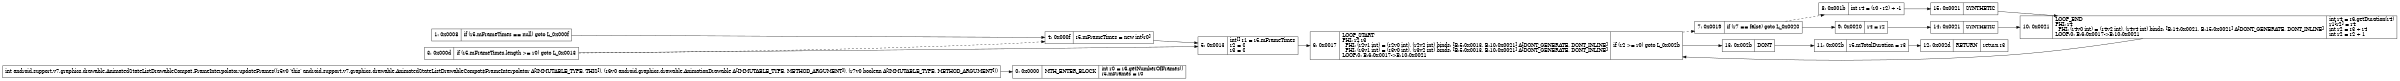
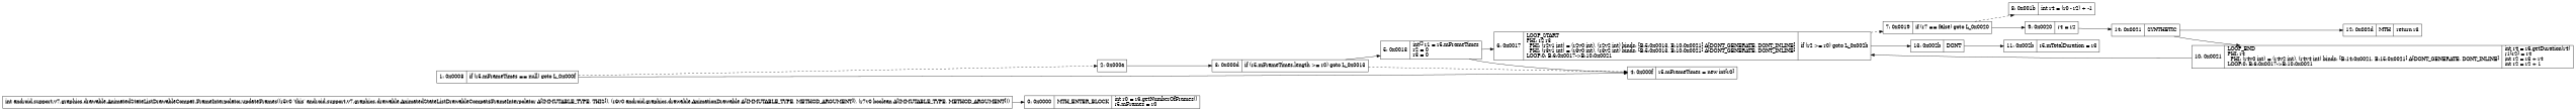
  digraph {
    rankdir=LR
    node [shape=record]
    n1 [label="{0\:\ 0x0000|MTH_ENTER_BLOCK\l|int r0 = r6.getNumberOfFrames()\lr5.mFrames = r0\l}"]
    n2 [label="{1\:\ 0x0008|if (r5.mFrameTimes == null) goto L_0x000f\l}"]
+   n3 [label="{2\:\ 0x000a}"]
    n4 [label="{4\:\ 0x000f|r5.mFrameTimes = new int[r0]\l}"]
    n5 [label="{3\:\ 0x000d|if (r5.mFrameTimes.length \>= r0) goto L_0x0013\l}"]
    n6 [label="{5\:\ 0x0013|int[] r1 = r5.mFrameTimes\lr2 = 0\lr3 = 0\l}"]
    n7 [label="{6\:\ 0x0017|LOOP_START\lPHI: r2 r3 \l  PHI: (r2v1 int) = (r2v0 int), (r2v2 int) binds: [B:5:0x0013, B:10:0x0021] A[DONT_GENERATE, DONT_INLINE]\l  PHI: (r3v1 int) = (r3v0 int), (r3v2 int) binds: [B:5:0x0013, B:10:0x0021] A[DONT_GENERATE, DONT_INLINE]\lLOOP:0: B:6:0x0017\-\>B:10:0x0021\l|if (r2 \>= r0) goto L_0x002b\l}"]
    n8 [label="{7\:\ 0x0019|if (r7 == false) goto L_0x0020\l}"]
    n9 [label="{13\:\ 0x002b|DONT\l}"]
    n10 [label="{8\:\ 0x001b|int r4 = (r0 \- r2) + \-1\l}"]
    n11 [label="{9\:\ 0x0020|r4 = r2\l}"]
    n12 [label="{11\:\ 0x002b|r5.mTotalDuration = r3\l}"]
-   n13 [label="{15\:\ 0x0021|SYNTHETIC\l}"]
    n14 [label="{14\:\ 0x0021|SYNTHETIC\l}"]
    n15 [label="{10\:\ 0x0021|LOOP_END\lPHI: r4 \l  PHI: (r4v0 int) = (r4v2 int), (r4v4 int) binds: [B:14:0x0021, B:15:0x0021] A[DONT_GENERATE, DONT_INLINE]\lLOOP:0: B:6:0x0017\-\>B:10:0x0021\l|int r4 = r6.getDuration(r4)\lr1[r2] = r4\lint r2 = r3 + r4\lint r2 = r2 + 1\l}"]
-   n16 [label="{12\:\ 0x002d|RETURN\l|return r3\l}"]
+   n16 [label="{12\:\ 0x002d|MTH\l|return r3\l}"]
    n17 [label="{int android.support.v7.graphics.drawable.AnimatedStateListDrawableCompat.FrameInterpolator.updateFrames((r5v0 'this' android.support.v7.graphics.drawable.AnimatedStateListDrawableCompat$FrameInterpolator A[IMMUTABLE_TYPE, THIS]), (r6v0 android.graphics.drawable.AnimationDrawable A[IMMUTABLE_TYPE, METHOD_ARGUMENT]), (r7v0 boolean A[IMMUTABLE_TYPE, METHOD_ARGUMENT])) }"]
+   n2 -> n3 [style=dashed]
    n2 -> n4
-   n4 -> n6
+   n3 -> n5
+   n6 -> n4
    n5 -> n4 [style=dashed]
    n5 -> n6
    n6 -> n7
    n7 -> n8 [style=dashed]
    n7 -> n9
    n8 -> n10 [style=dashed]
    n8 -> n11
    n9 -> n12
-   n10 -> n13
    n11 -> n14
-   n12 -> n16
-   n13 -> n15
+   n14 -> n16
    n14 -> n15
    n15 -> n7
    n17 -> n1
  }
